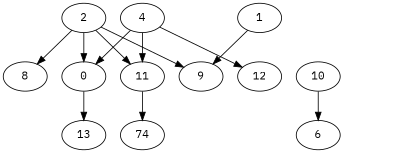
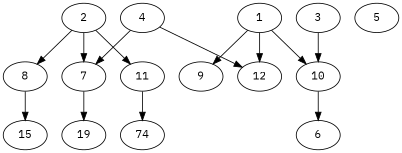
  digraph {
    fontname="IBM Plex Mono"
    node [alpha=0.07 fontname="IBM Plex Mono"]
    edge [fontname="IBM Plex Mono"]
    1 [expect_size=15960064]
    9 [alpha=0.03 expect_size=41439232]
    10 [alpha=0.14 expect_size=26611712]
    12 [alpha=0.04 expect_size=6529024]
    6 [alpha=0.11 expect_size=18861056]
    2 [alpha=0.19 expect_size=24768512]
-   7 [alpha=0.08 expect_size=31851520 label=0]
+   7 [alpha=0.08 expect_size=31851520]
    8 [expect_size=6173696]
    11 [alpha=0.12 expect_size=36584448]
-   13 [alpha=0.05 expect_size=5331968]
+   13 [alpha=0.05 expect_size=5331968 label=19]
+   15 [alpha=0.09 expect_size=12424192]
    n12 [alpha=0.03 expect_size=28709888 label=74]
+   3 [alpha=0.10 expect_size=10996736]
    4 [alpha=0.13 expect_size=16606208]
+   5 [alpha=0.16 expect_size=11407360]
    1 -> 9
+   1 -> 10
+   1 -> 12
    10 -> 6
-   2 -> 9
    2 -> 7
    2 -> 8
    2 -> 11
    7 -> 13
+   8 -> 15
    11 -> n12
+   3 -> 10
    4 -> 12
    4 -> 7
-   4 -> 11
  }
